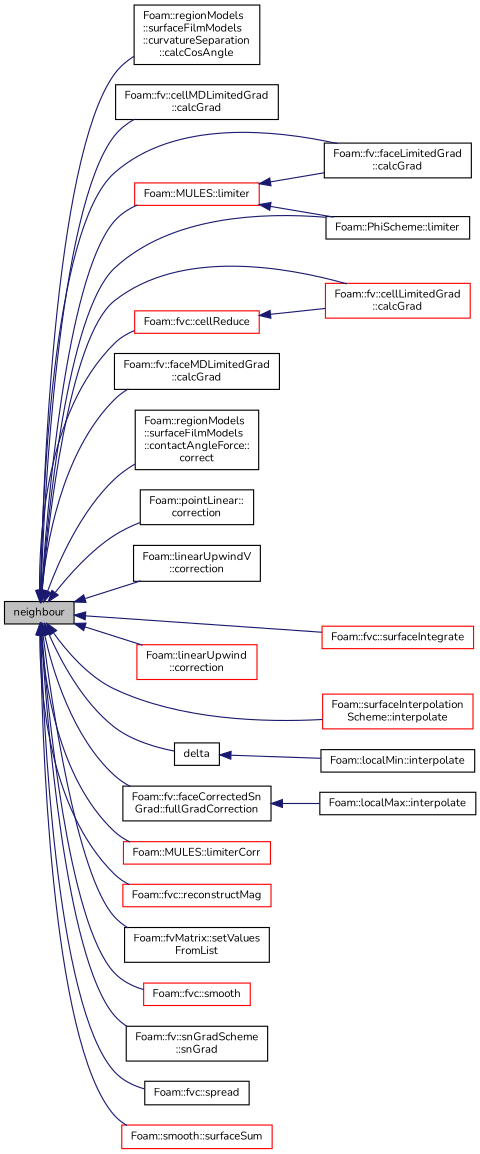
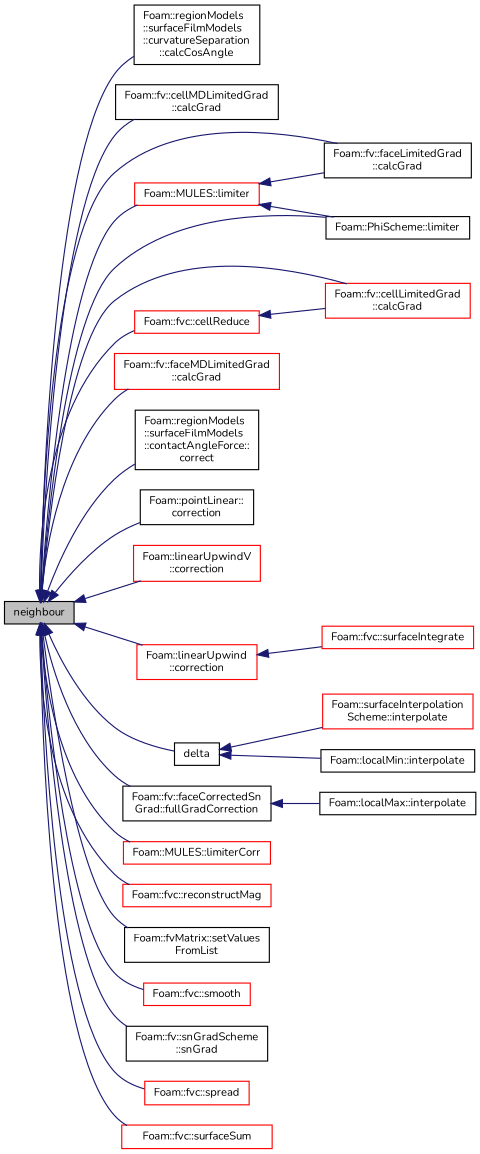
  digraph {
    fontname=Nunito
    rankdir=LR
    node [color=black fontname=Nunito fontsize=10 shape=record]
    edge [color=midnightblue dir=back fontname=Nunito fontsize=10 labelfontname=FreeSans labelfontsize=10 style=solid]
    n1 [fillcolor=grey75 fontcolor=black height=0.2 label=neighbour style=filled width=0.4]
    n2 [height=0.2 label="Foam::regionModels\l::surfaceFilmModels\l::curvatureSeparation\l::calcCosAngle" width=0.4]
    n3 [height=0.2 label="Foam::fv::cellMDLimitedGrad\l::calcGrad" width=0.4]
    n4 [height=0.2 label="Foam::fv::faceLimitedGrad\l::calcGrad" width=0.4]
    n5 [color=red height=0.2 label="Foam::fv::cellLimitedGrad\l::calcGrad" width=0.4]
-   n6 [height=0.2 label="Foam::fv::faceMDLimitedGrad\l::calcGrad" width=0.4]
+   n6 [color=red height=0.2 label="Foam::fv::faceMDLimitedGrad\l::calcGrad" width=0.4]
    n7 [color=red height=0.2 label="Foam::fvc::cellReduce" width=0.4]
    n8 [height=0.2 label="Foam::regionModels\l::surfaceFilmModels\l::contactAngleForce::\lcorrect" width=0.4]
    n9 [height=0.2 label="Foam::pointLinear::\lcorrection" width=0.4]
-   n10 [height=0.2 label="Foam::linearUpwindV\l::correction" width=0.4]
+   n10 [color=red height=0.2 label="Foam::linearUpwindV\l::correction" width=0.4]
    n11 [color=red height=0.2 label="Foam::linearUpwind\l::correction" width=0.4]
    n12 [height=0.2 label=delta width=0.4]
    n13 [height=0.2 label="Foam::fv::faceCorrectedSn\lGrad::fullGradCorrection" width=0.4]
    n14 [color=red height=0.2 label="Foam::surfaceInterpolation\lScheme::interpolate" width=0.4]
    n15 [height=0.2 label="Foam::PhiScheme::limiter" width=0.4]
    n16 [color=red height=0.2 label="Foam::MULES::limiter" width=0.4]
    n17 [color=red height=0.2 label="Foam::MULES::limiterCorr" width=0.4]
    n18 [color=red height=0.2 label="Foam::fvc::reconstructMag" width=0.4]
    n19 [height=0.2 label="Foam::fvMatrix::setValues\lFromList" width=0.4]
    n20 [color=red height=0.2 label="Foam::fvc::smooth" width=0.4]
    n21 [height=0.2 label="Foam::fv::snGradScheme\l::snGrad" width=0.4]
-   n22 [height=0.2 label="Foam::fvc::spread" width=0.4]
+   n22 [color=red height=0.2 label="Foam::fvc::spread" width=0.4]
    n23 [color=red height=0.2 label="Foam::fvc::surfaceIntegrate" width=0.4]
-   n24 [color=red height=0.2 label="Foam::smooth::surfaceSum" width=0.4]
+   n24 [color=red height=0.2 label="Foam::fvc::surfaceSum" width=0.4]
    n25 [height=0.2 label="Foam::localMin::interpolate" width=0.4]
    n26 [height=0.2 label="Foam::localMax::interpolate" width=0.4]
    n1 -> n2
    n1 -> n3
    n1 -> n4
    n1 -> n5
    n1 -> n6
    n1 -> n7
    n1 -> n8
    n1 -> n9
    n1 -> n10
    n1 -> n11
    n1 -> n12
    n1 -> n13
-   n1 -> n14
+   n12 -> n14
    n1 -> n15
    n1 -> n16
    n1 -> n17
    n1 -> n18
    n1 -> n19
    n1 -> n20
    n1 -> n21
    n1 -> n22
-   n1 -> n23
+   n11 -> n23
    n1 -> n24
    n7 -> n5
    n12 -> n25
    n13 -> n26
    n16 -> n4
    n16 -> n15
  }
